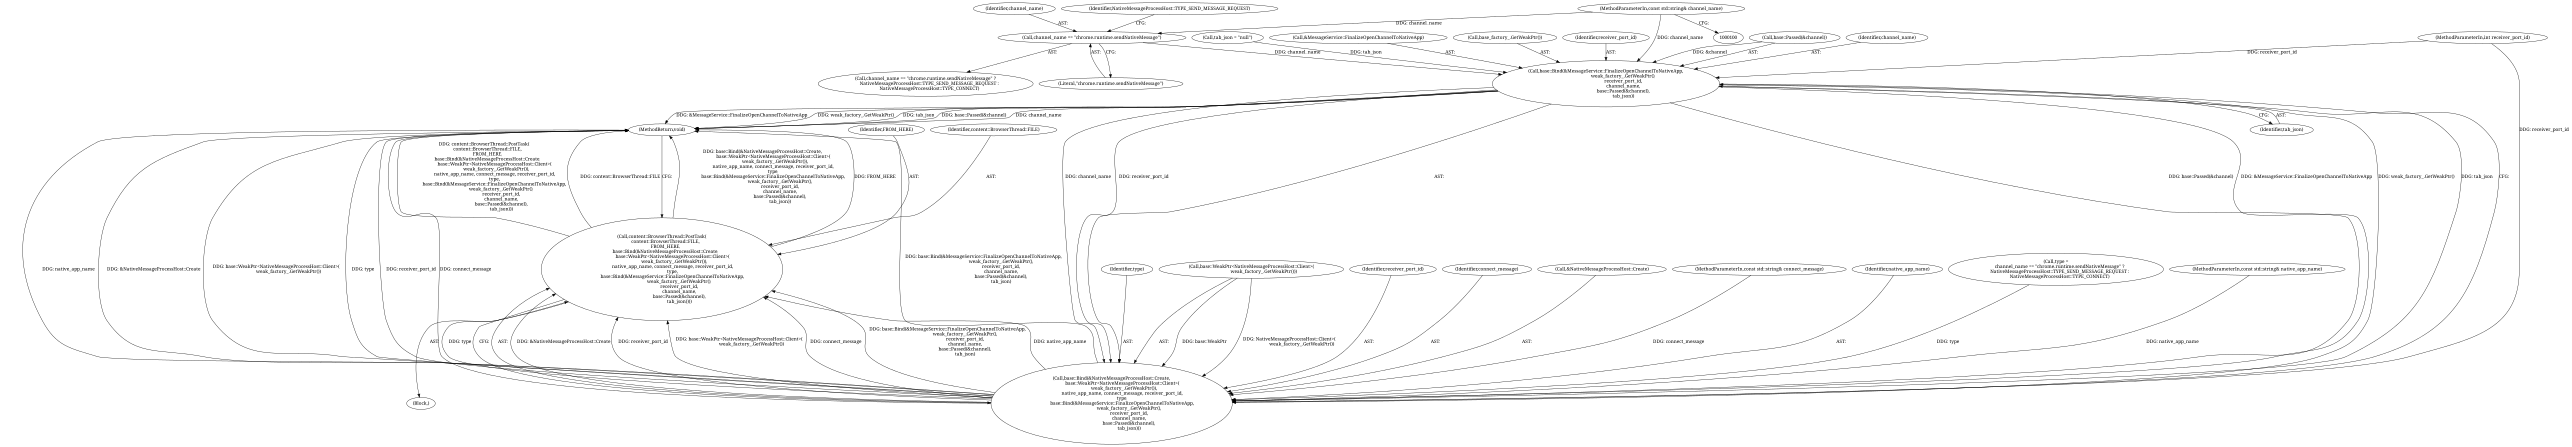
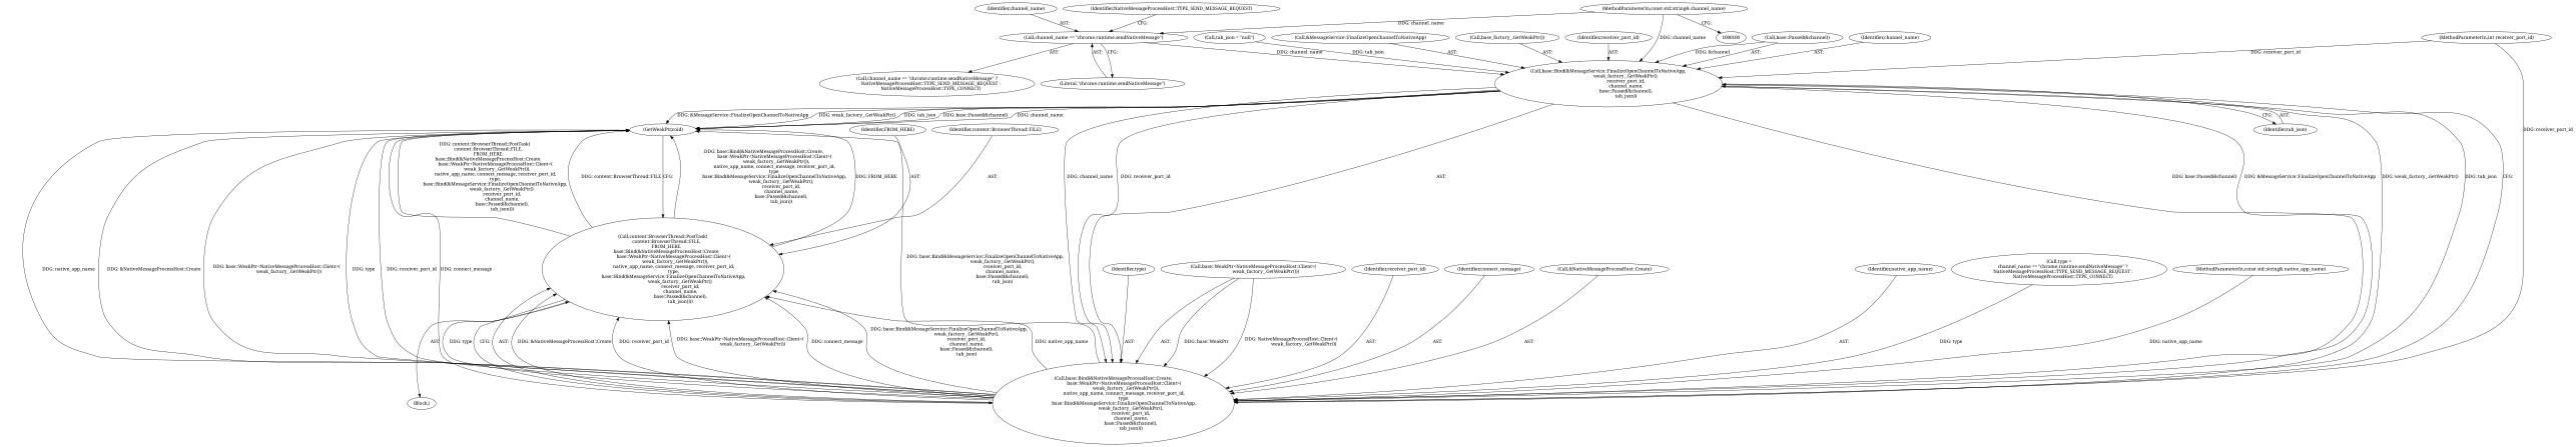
  digraph {
    fontname="Noto Serif"
    node [fontname="Noto Serif"]
    edge [fontname="Noto Serif"]
    n1 [label="(Call,channel_name == \"chrome.runtime.sendNativeMessage\")"]
    n2 [label="(Call,base::Bind(&MessageService::FinalizeOpenChannelToNativeApp,\n                            weak_factory_.GetWeakPtr(),\n                            receiver_port_id,\n                            channel_name,\n                            base::Passed(&channel),\n                            tab_json))"]
    n3 [label="(Call,channel_name == \"chrome.runtime.sendNativeMessage\" ?\n      NativeMessageProcessHost::TYPE_SEND_MESSAGE_REQUEST :\n      NativeMessageProcessHost::TYPE_CONNECT)"]
    n4 [label="(Literal,\"chrome.runtime.sendNativeMessage\")"]
-   n5 [label="(MethodReturn,void)"]
+   n5 [label="(GetWeakPtr,void)"]
    n6 [label="(Call,base::Bind(&NativeMessageProcessHost::Create,\n                 base::WeakPtr<NativeMessageProcessHost::Client>(\n                    weak_factory_.GetWeakPtr()),\n                 native_app_name, connect_message, receiver_port_id,\n                 type,\n                 base::Bind(&MessageService::FinalizeOpenChannelToNativeApp,\n                            weak_factory_.GetWeakPtr(),\n                            receiver_port_id,\n                            channel_name,\n                            base::Passed(&channel),\n                            tab_json)))"]
    n7 [label="(Identifier,tab_json)"]
    n8 [label="(MethodParameterIn,const std::string& channel_name)"]
    1000100
    n10 [label="(Call,content::BrowserThread::PostTask(\n      content::BrowserThread::FILE,\n      FROM_HERE,\n      base::Bind(&NativeMessageProcessHost::Create,\n                 base::WeakPtr<NativeMessageProcessHost::Client>(\n                    weak_factory_.GetWeakPtr()),\n                 native_app_name, connect_message, receiver_port_id,\n                 type,\n                 base::Bind(&MessageService::FinalizeOpenChannelToNativeApp,\n                            weak_factory_.GetWeakPtr(),\n                            receiver_port_id,\n                            channel_name,\n                            base::Passed(&channel),\n                            tab_json))))"]
    n11 [label="(Block,)"]
    n12 [label="(Identifier,receiver_port_id)"]
    n13 [label="(Identifier,type)"]
    n14 [label="(Call,base::WeakPtr<NativeMessageProcessHost::Client>(\n                    weak_factory_.GetWeakPtr()))"]
    n15 [label="(Identifier,channel_name)"]
    n16 [label="(Call,base::Passed(&channel))"]
    n17 [label="(Identifier,receiver_port_id)"]
    n18 [label="(Identifier,channel_name)"]
    n19 [label="(Identifier,connect_message)"]
    n20 [label="(Identifier,FROM_HERE)"]
    n21 [label="(Call,tab_json = \"null\")"]
    n22 [label="(Call,&NativeMessageProcessHost::Create)"]
-   n23 [label="(MethodParameterIn,const std::string& connect_message)"]
    n24 [label="(Identifier,native_app_name)"]
    n25 [label="(Identifier,content::BrowserThread::FILE)"]
    n26 [label="(Call,&MessageService::FinalizeOpenChannelToNativeApp)"]
    n27 [label="(Call,type =\n      channel_name == \"chrome.runtime.sendNativeMessage\" ?\n      NativeMessageProcessHost::TYPE_SEND_MESSAGE_REQUEST :\n      NativeMessageProcessHost::TYPE_CONNECT)"]
    n28 [label="(MethodParameterIn,const std::string& native_app_name)"]
    n29 [label="(MethodParameterIn,int receiver_port_id)"]
    n30 [label="(Identifier,NativeMessageProcessHost::TYPE_SEND_MESSAGE_REQUEST)"]
    n31 [label="(Call,base_factory_.GetWeakPtr())"]
    n1 -> n2 [label="DDG: channel_name"]
    n1 -> n3 [label="AST: "]
    n1 -> n4 [label="CFG: "]
    n2 -> n5 [label="DDG: channel_name"]
    n2 -> n5 [label="DDG: &MessageService::FinalizeOpenChannelToNativeApp"]
    n2 -> n5 [label="DDG: weak_factory_.GetWeakPtr()"]
    n2 -> n5 [label="DDG: tab_json"]
    n2 -> n5 [label="DDG: base::Passed(&channel)"]
    n2 -> n6 [label="AST: "]
    n2 -> n6 [label="DDG: receiver_port_id"]
    n2 -> n6 [label="DDG: base::Passed(&channel)"]
    n2 -> n6 [label="DDG: channel_name"]
    n2 -> n6 [label="DDG: &MessageService::FinalizeOpenChannelToNativeApp"]
    n2 -> n6 [label="DDG: weak_factory_.GetWeakPtr()"]
    n2 -> n6 [label="DDG: tab_json"]
    n2 -> n7 [label="CFG: "]
    n4 -> n1 [label="AST: "]
    n5 -> n10 [label="CFG: "]
    n6 -> n2 [label="CFG: "]
    n6 -> n5 [label="DDG: base::Bind(&MessageService::FinalizeOpenChannelToNativeApp,\n                            weak_factory_.GetWeakPtr(),\n                            receiver_port_id,\n                            channel_name,\n                            base::Passed(&channel),\n                            tab_json)"]
    n6 -> n5 [label="DDG: native_app_name"]
    n6 -> n5 [label="DDG: &NativeMessageProcessHost::Create"]
    n6 -> n5 [label="DDG: base::WeakPtr<NativeMessageProcessHost::Client>(\n                    weak_factory_.GetWeakPtr())"]
    n6 -> n5 [label="DDG: type"]
    n6 -> n5 [label="DDG: receiver_port_id"]
    n6 -> n5 [label="DDG: connect_message"]
    n6 -> n10 [label="AST: "]
    n6 -> n10 [label="DDG: &NativeMessageProcessHost::Create"]
    n6 -> n10 [label="DDG: receiver_port_id"]
    n6 -> n10 [label="DDG: base::WeakPtr<NativeMessageProcessHost::Client>(\n                    weak_factory_.GetWeakPtr())"]
    n6 -> n10 [label="DDG: connect_message"]
    n6 -> n10 [label="DDG: base::Bind(&MessageService::FinalizeOpenChannelToNativeApp,\n                            weak_factory_.GetWeakPtr(),\n                            receiver_port_id,\n                            channel_name,\n                            base::Passed(&channel),\n                            tab_json)"]
    n6 -> n10 [label="DDG: native_app_name"]
    n6 -> n10 [label="DDG: type"]
    n7 -> n2 [label="AST: "]
    n8 -> n1 [label="DDG: channel_name"]
    n8 -> n2 [label="DDG: channel_name"]
    n8 -> 1000100 [label="CFG: "]
    n10 -> n5 [label="DDG: base::Bind(&NativeMessageProcessHost::Create,\n                 base::WeakPtr<NativeMessageProcessHost::Client>(\n                    weak_factory_.GetWeakPtr()),\n                 native_app_name, connect_message, receiver_port_id,\n                 type,\n                 base::Bind(&MessageService::FinalizeOpenChannelToNativeApp,\n                            weak_factory_.GetWeakPtr(),\n                            receiver_port_id,\n                            channel_name,\n                            base::Passed(&channel),\n                            tab_json))"]
    n10 -> n5 [label="DDG: FROM_HERE"]
    n10 -> n5 [label="DDG: content::BrowserThread::PostTask(\n      content::BrowserThread::FILE,\n      FROM_HERE,\n      base::Bind(&NativeMessageProcessHost::Create,\n                 base::WeakPtr<NativeMessageProcessHost::Client>(\n                    weak_factory_.GetWeakPtr()),\n                 native_app_name, connect_message, receiver_port_id,\n                 type,\n                 base::Bind(&MessageService::FinalizeOpenChannelToNativeApp,\n                            weak_factory_.GetWeakPtr(),\n                            receiver_port_id,\n                            channel_name,\n                            base::Passed(&channel),\n                            tab_json)))"]
    n10 -> n5 [label="DDG: content::BrowserThread::FILE"]
    n10 -> n6 [label="CFG: "]
    n10 -> n11 [label="AST: "]
    n12 -> n2 [label="AST: "]
    n13 -> n6 [label="AST: "]
    n14 -> n6 [label="AST: "]
    n14 -> n6 [label="DDG: base::WeakPtr"]
    n14 -> n6 [label="DDG: NativeMessageProcessHost::Client>(\n                    weak_factory_.GetWeakPtr())"]
    n15 -> n2 [label="AST: "]
    n16 -> n2 [label="AST: "]
    n16 -> n2 [label="DDG: &channel"]
    n17 -> n6 [label="AST: "]
    n18 -> n1 [label="AST: "]
    n19 -> n6 [label="AST: "]
    n20 -> n10 [label="AST: "]
    n21 -> n2 [label="DDG: tab_json"]
    n22 -> n6 [label="AST: "]
-   n23 -> n6 [label="DDG: connect_message"]
    n24 -> n6 [label="AST: "]
    n25 -> n10 [label="AST: "]
    n26 -> n2 [label="AST: "]
    n27 -> n6 [label="DDG: type"]
    n28 -> n6 [label="DDG: native_app_name"]
    n29 -> n2 [label="DDG: receiver_port_id"]
    n29 -> n6 [label="DDG: receiver_port_id"]
    n30 -> n1 [label="CFG: "]
    n31 -> n2 [label="AST: "]
  }
